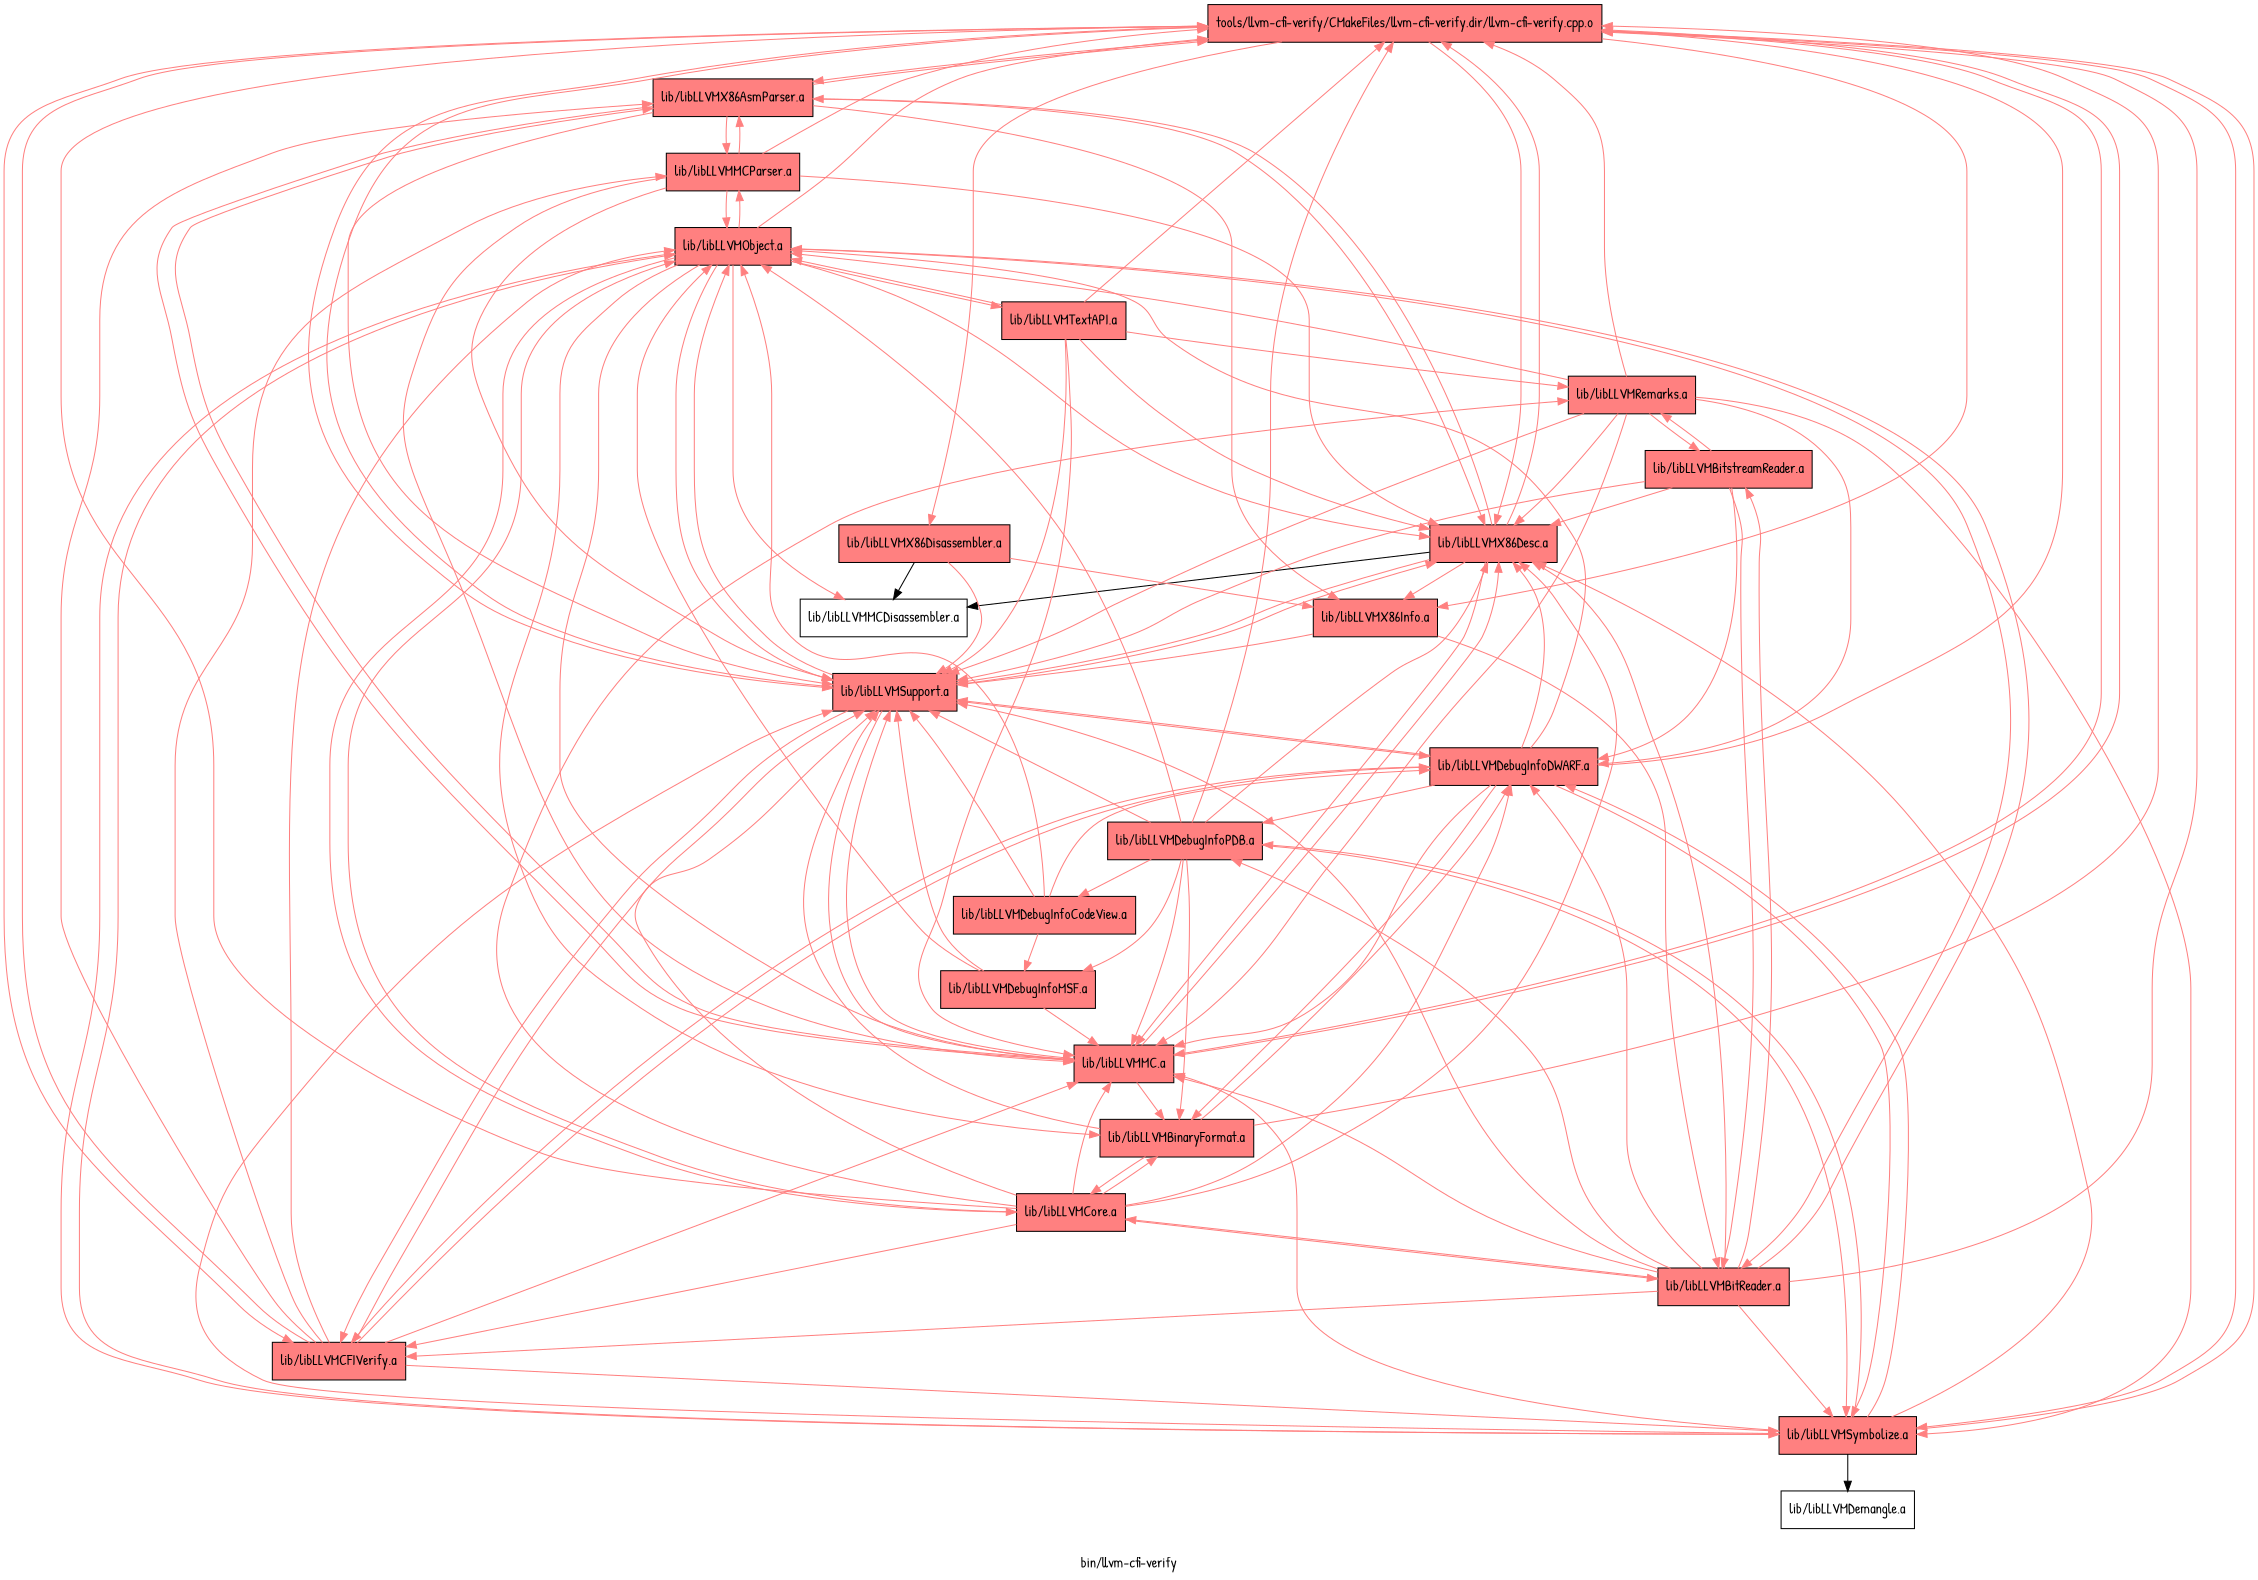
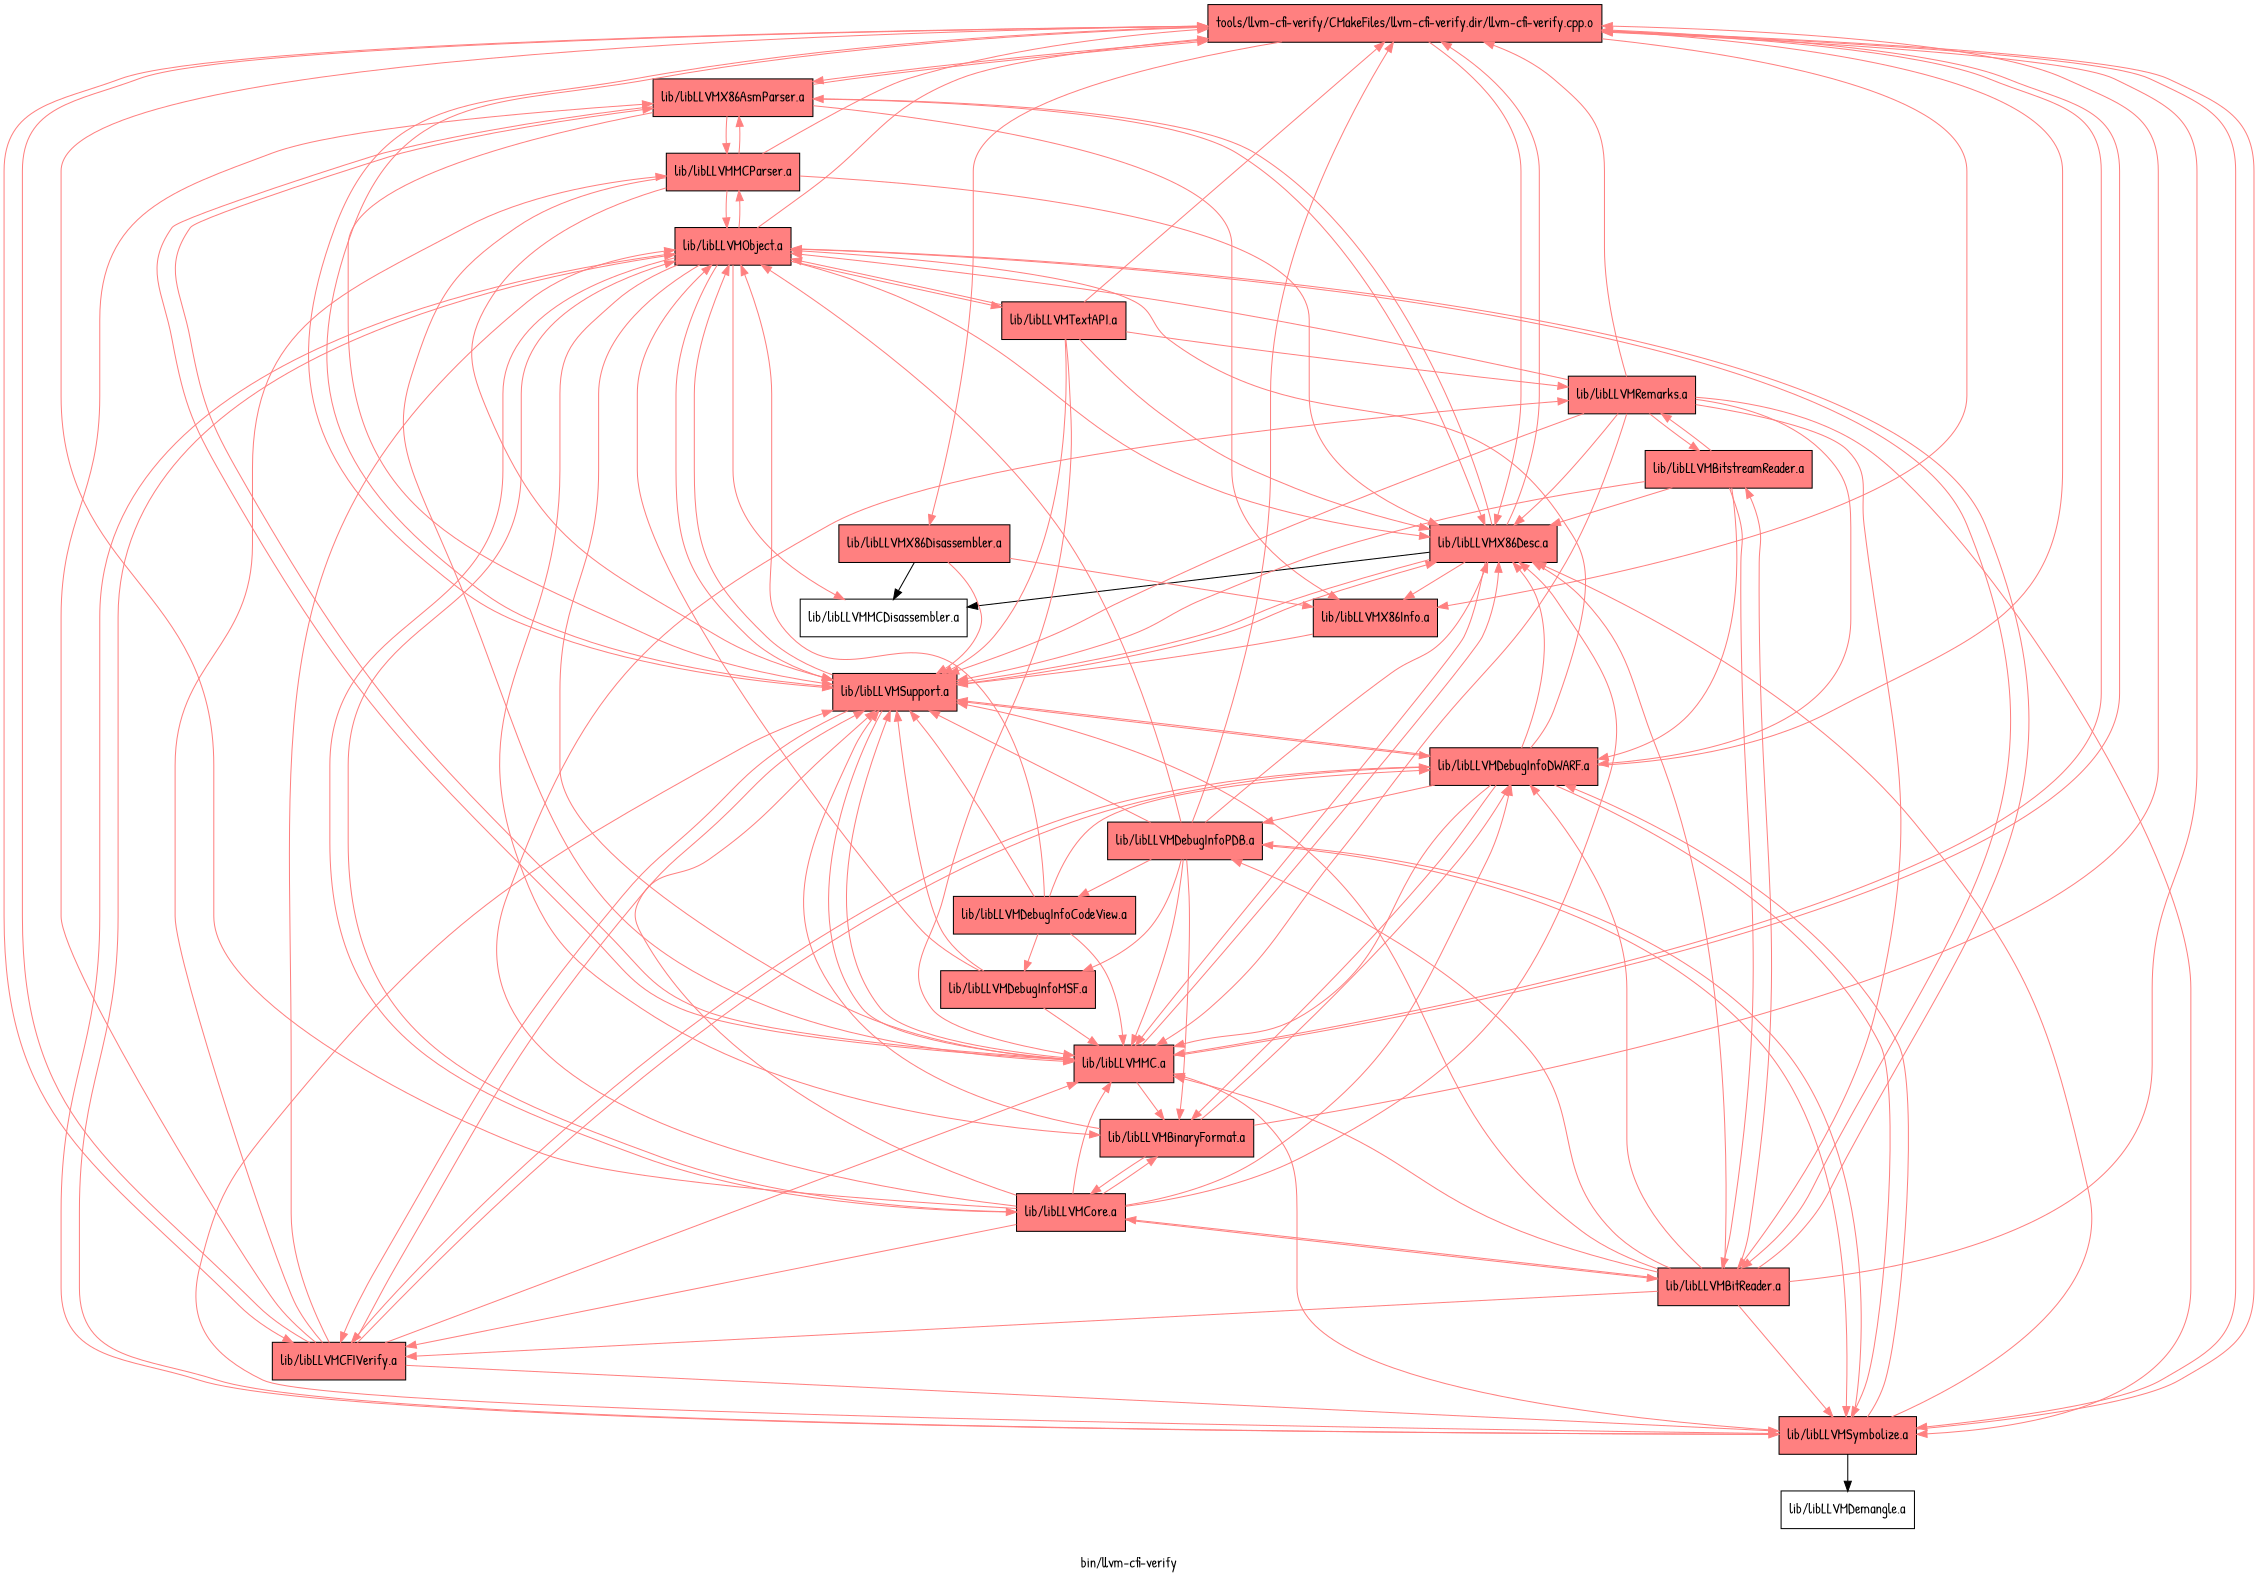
  digraph {
    fontname="Patrick Hand"
    label="bin/llvm-cfi-verify"
    node [fillcolor="1.000000 0.5 1" fontname="Patrick Hand" shape=record style=filled]
    edge [color="1.000000 0.5 1" fontname="Patrick Hand"]
    n1 [label="{tools/llvm-cfi-verify/CMakeFiles/llvm-cfi-verify.dir/llvm-cfi-verify.cpp.o}"]
    n2 [label="{lib/libLLVMX86AsmParser.a}"]
    n3 [label="{lib/libLLVMX86Desc.a}"]
    n4 [label="{lib/libLLVMX86Disassembler.a}"]
    n5 [label="{lib/libLLVMX86Info.a}"]
    n6 [label="{lib/libLLVMMC.a}"]
    n7 [label="{lib/libLLVMSupport.a}"]
    n8 [label="{lib/libLLVMSymbolize.a}"]
    n9 [label="{lib/libLLVMCFIVerify.a}"]
    n10 [label="{lib/libLLVMMCParser.a}"]
    n11 [label="{lib/libLLVMMCDisassembler.a}" fillcolor="" style=""]
    n12 [label="{lib/libLLVMBinaryFormat.a}"]
    n13 [label="{lib/libLLVMObject.a}"]
    n14 [label="{lib/libLLVMDebugInfoDWARF.a}"]
    n15 [label="{lib/libLLVMDebugInfoPDB.a}"]
    n16 [label="{lib/libLLVMDemangle.a}" fillcolor="" style=""]
    n17 [label="{lib/libLLVMCore.a}"]
    n18 [label="{lib/libLLVMBitReader.a}"]
    n19 [label="{lib/libLLVMTextAPI.a}"]
    n20 [label="{lib/libLLVMDebugInfoCodeView.a}"]
    n21 [label="{lib/libLLVMDebugInfoMSF.a}"]
    n22 [label="{lib/libLLVMRemarks.a}"]
    n23 [label="{lib/libLLVMBitstreamReader.a}"]
    n1 -> n2
    n1 -> n3
    n1 -> n4
    n1 -> n5
    n1 -> n6
    n1 -> n7
    n1 -> n8
    n1 -> n9
    n2 -> n1
    n2 -> n3
    n2 -> n5
    n2 -> n6
    n2 -> n7
    n2 -> n10
    n3 -> n1
    n3 -> n2
    n3 -> n5
    n3 -> n6
    n3 -> n7
    n3 -> n11 [color=""]
    n4 -> n5
    n4 -> n7
    n4 -> n11 [color=""]
    n5 -> n7
    n6 -> n1
    n6 -> n2
    n6 -> n3
    n6 -> n7
    n6 -> n12
    n7 -> n1
    n7 -> n3
    n7 -> n6
    n7 -> n9
    n7 -> n13
    n7 -> n14
    n8 -> n1
    n8 -> n3
    n8 -> n6
    n8 -> n7
    n8 -> n13
    n8 -> n14
    n8 -> n15
    n8 -> n16 [color=""]
    n9 -> n1
    n9 -> n2
    n9 -> n6
    n9 -> n7
    n9 -> n8
    n9 -> n10
    n9 -> n13
    n9 -> n14
    n10 -> n1
    n10 -> n2
    n10 -> n3
    n10 -> n6
    n10 -> n7
    n10 -> n13
    n12 -> n1
    n12 -> n7
    n12 -> n14
    n12 -> n17
    n13 -> n1
    n13 -> n3
    n13 -> n6
    n13 -> n7
    n13 -> n8
    n13 -> n10
    n13 -> n11
    n13 -> n12
    n13 -> n17
    n13 -> n18
    n13 -> n19
    n14 -> n1
    n14 -> n3
    n14 -> n6
    n14 -> n7
    n14 -> n8
    n14 -> n9
    n14 -> n12
    n14 -> n13
    n14 -> n15
    n15 -> n1
    n15 -> n3
    n15 -> n6
    n15 -> n7
    n15 -> n8
    n15 -> n12
    n15 -> n13
    n15 -> n20
    n15 -> n21
    n17 -> n1
    n17 -> n3
    n17 -> n6
    n17 -> n7
    n17 -> n9
    n17 -> n12
    n17 -> n13
    n17 -> n14
    n17 -> n18
    n17 -> n22
    n18 -> n1
    n18 -> n3
    n18 -> n6
    n18 -> n7
    n18 -> n8
    n18 -> n9
    n18 -> n13
    n18 -> n14
    n18 -> n15
    n18 -> n17
    n18 -> n23
    n19 -> n1
    n19 -> n3
    n19 -> n6
    n19 -> n7
    n19 -> n13
    n19 -> n22
+   n20 -> n6
    n20 -> n7
    n20 -> n13
    n20 -> n14
    n20 -> n21
    n21 -> n6
    n21 -> n7
    n21 -> n13
    n22 -> n1
    n22 -> n3
    n22 -> n6
    n22 -> n7
    n22 -> n8
    n22 -> n13
    n22 -> n14
-   n5 -> n18
+   n22 -> n18
    n22 -> n23
    n23 -> n3
    n23 -> n7
    n23 -> n14
    n23 -> n18
    n23 -> n22
  }
